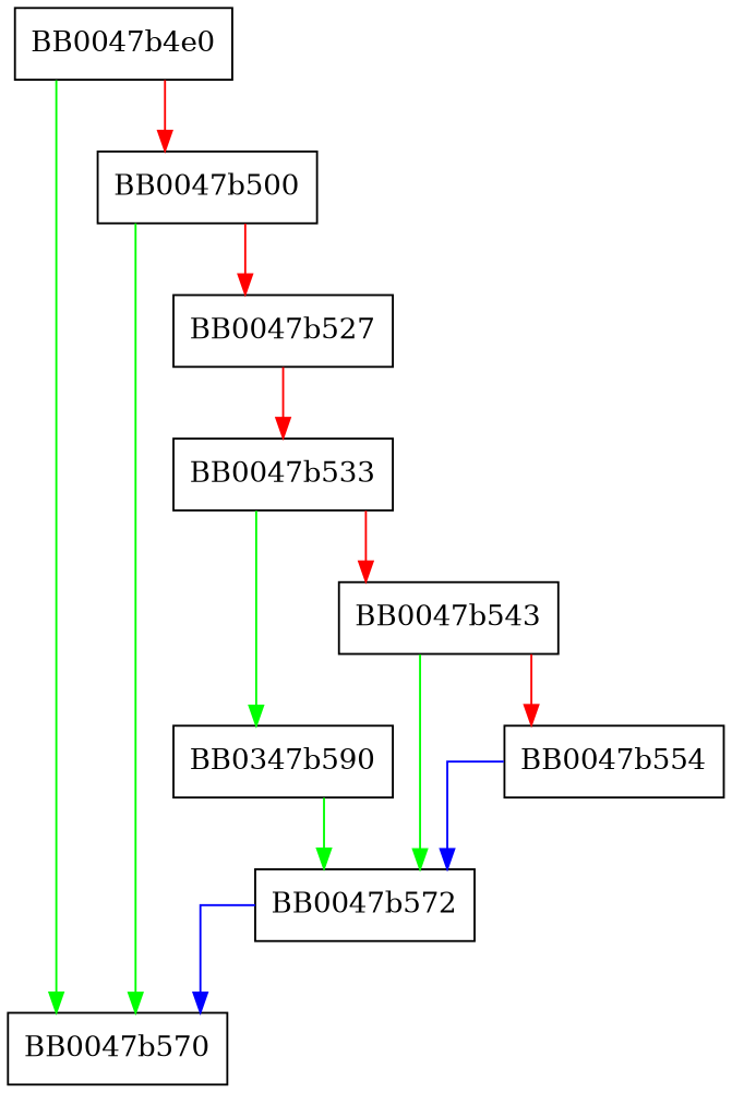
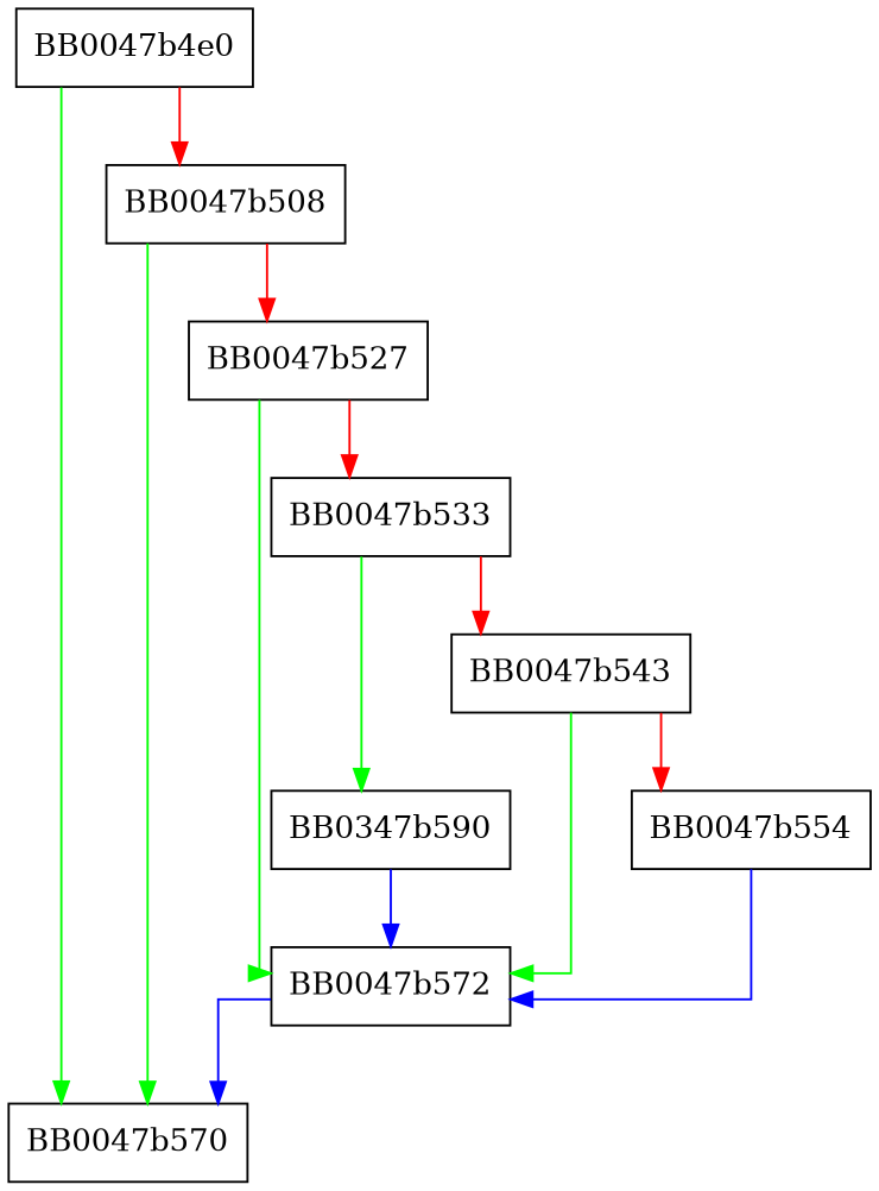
  digraph {
    splines=ortho
    node [shape=box]
    edge [color=green]
    BB0047b4e0
    BB0047b570
-   BB0047b508 [label=BB0047b500]
+   BB0047b508
    BB0047b527
    BB0047b572
    BB0047b533
    n7 [label=BB0347b590]
    BB0047b543
    BB0047b554
    BB0047b4e0 -> BB0047b570
    BB0047b4e0 -> BB0047b508 [color=red]
    BB0047b508 -> BB0047b570
    BB0047b508 -> BB0047b527 [color=red]
+   BB0047b527 -> BB0047b572
    BB0047b527 -> BB0047b533 [color=red]
    BB0047b572 -> BB0047b570 [color=blue]
    BB0047b533 -> n7
    BB0047b533 -> BB0047b543 [color=red]
-   n7 -> BB0047b572
+   n7 -> BB0047b572 [color=blue]
    BB0047b543 -> BB0047b572
    BB0047b543 -> BB0047b554 [color=red]
    BB0047b554 -> BB0047b572 [color=blue]
  }
